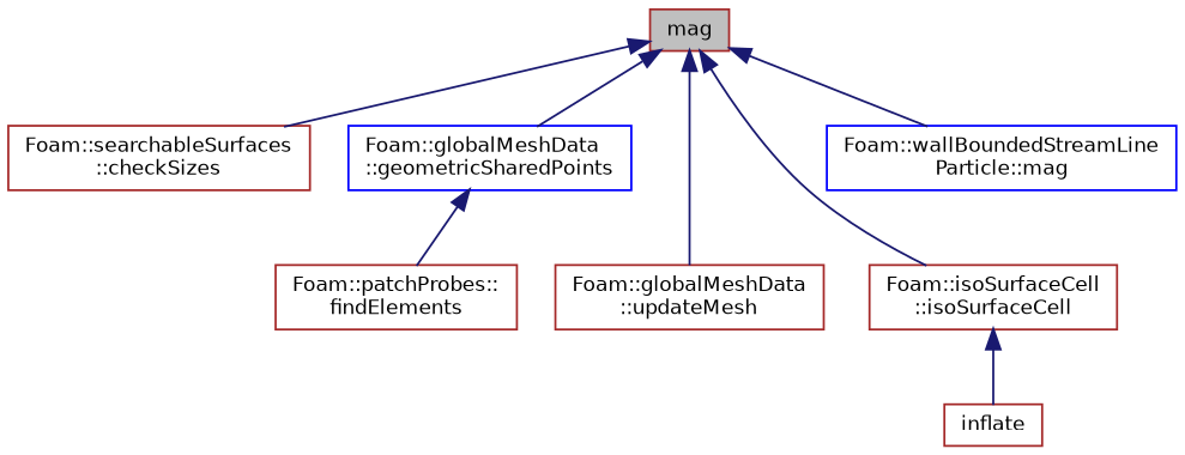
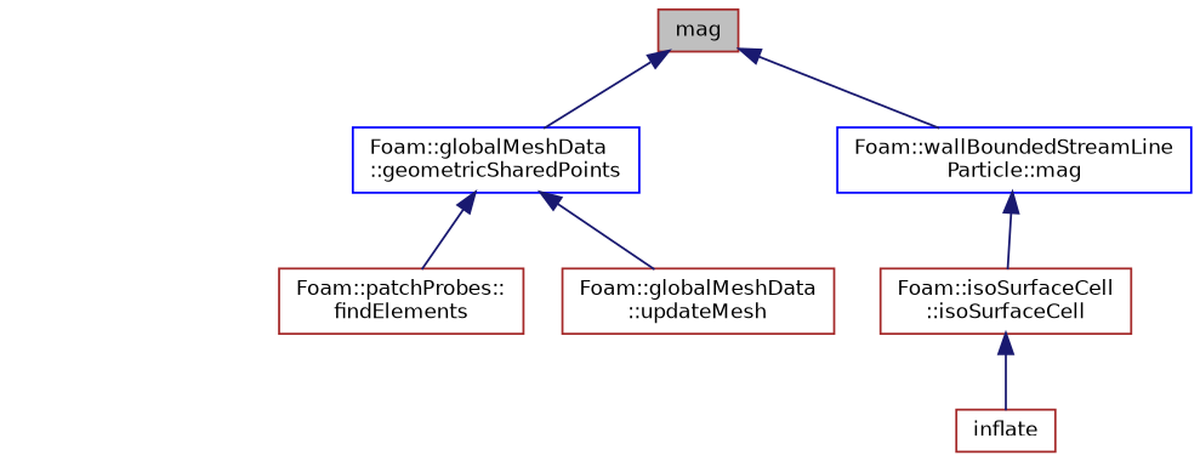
  digraph {
    rankdir=TB
    node [color=brown fontname=Helvetica fontsize=10 shape=record]
    edge [color=midnightblue dir=back fontname=Helvetica fontsize=10 labelfontname=Helvetica labelfontsize=10 style=solid]
    n1 [fillcolor=grey75 fontcolor=black height=0.2 label=mag style=filled width=0.4]
-   n2 [height=0.2 label="Foam::searchableSurfaces\l::checkSizes" width=0.4]
    n3 [color=blue height=0.2 label="Foam::globalMeshData\l::geometricSharedPoints" width=0.4]
    n4 [height=0.2 label="Foam::isoSurfaceCell\l::isoSurfaceCell" width=0.4]
    n5 [color=blue height=0.2 label="Foam::wallBoundedStreamLine\lParticle::mag" width=0.4]
    n6 [height=0.2 label="Foam::globalMeshData\l::updateMesh" width=0.4]
    n7 [height=0.2 label="Foam::patchProbes::\lfindElements" width=0.4]
    n8 [height=0.2 label=inflate width=0.4]
-   n1 -> n2
    n1 -> n3
-   n1 -> n4
+   n5 -> n4
    n1 -> n5
-   n1 -> n6
+   n3 -> n6
    n3 -> n7
    n4 -> n8
  }
